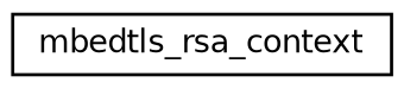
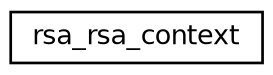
  digraph {
    rankdir=LR
-   n1 [color=black fillcolor=white fontname=Helvetica fontsize=10 height=0.2 label=mbedtls_rsa_context shape=record style=filled width=0.4]
+   n1 [color=black fillcolor=white fontname=Helvetica fontsize=10 height=0.2 label=rsa_rsa_context shape=record style=filled width=0.4]
  }
